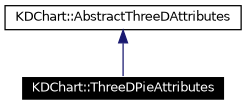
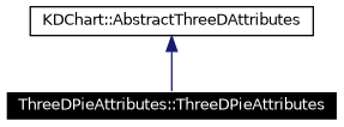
  digraph {
    node [fontname=Helvetica fontsize=10 shape=record]
-   n1 [color=white fillcolor=black fontcolor=white height=0.2 label="KDChart::ThreeDPieAttributes" style=filled width=0.4]
+   n1 [color=white fillcolor=black fontcolor=white height=0.2 label="ThreeDPieAttributes::ThreeDPieAttributes" style=filled width=0.4]
    n2 [color=black height=0.2 label="KDChart::AbstractThreeDAttributes" width=0.4]
    n2 -> n1 [color=midnightblue dir=back fontname=Helvetica fontsize=10 labelfontname=Helvetica labelfontsize=10 style=solid]
  }
